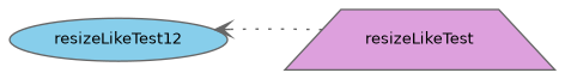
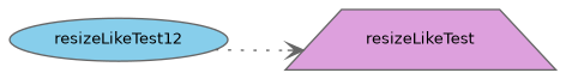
  digraph {
    rankdir=LR
    node [fontname=Helvetica fontsize=10 style=filled]
    n1 [color=gray40 fillcolor=skyblue fontcolor=black height=0.2 label=resizeLikeTest12 shape=ellipse width=0.4]
    n2 [color=grey40 fillcolor=plum height=0.2 label=resizeLikeTest shape=trapezium width=0.4]
-   n2 -> n1 [color=gray40 fontname=Helvetica fontsize=10 labelfontname=Helvetica labelfontsize=10 style=dotted arrowhead=vee]
+   n1 -> n2 [color=gray40 fontname=Helvetica fontsize=10 labelfontname=Helvetica labelfontsize=10 style=dotted arrowhead=vee]
  }
